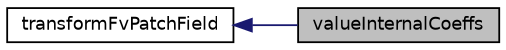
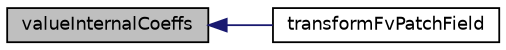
  digraph {
    rankdir=LR
    node [color=black fontname=Helvetica fontsize=10 shape=record]
    n1 [fillcolor=grey75 fontcolor=black height=0.2 label=valueInternalCoeffs style=filled width=0.4]
    n2 [height=0.2 label=transformFvPatchField width=0.4]
-   n2 -> n1 [color=midnightblue dir=back fontname=Helvetica fontsize=10 labelfontname=Helvetica labelfontsize=10 style=solid]
+   n1 -> n2 [color=midnightblue dir=back fontname=Helvetica fontsize=10 labelfontname=Helvetica labelfontsize=10 style=solid]
  }
